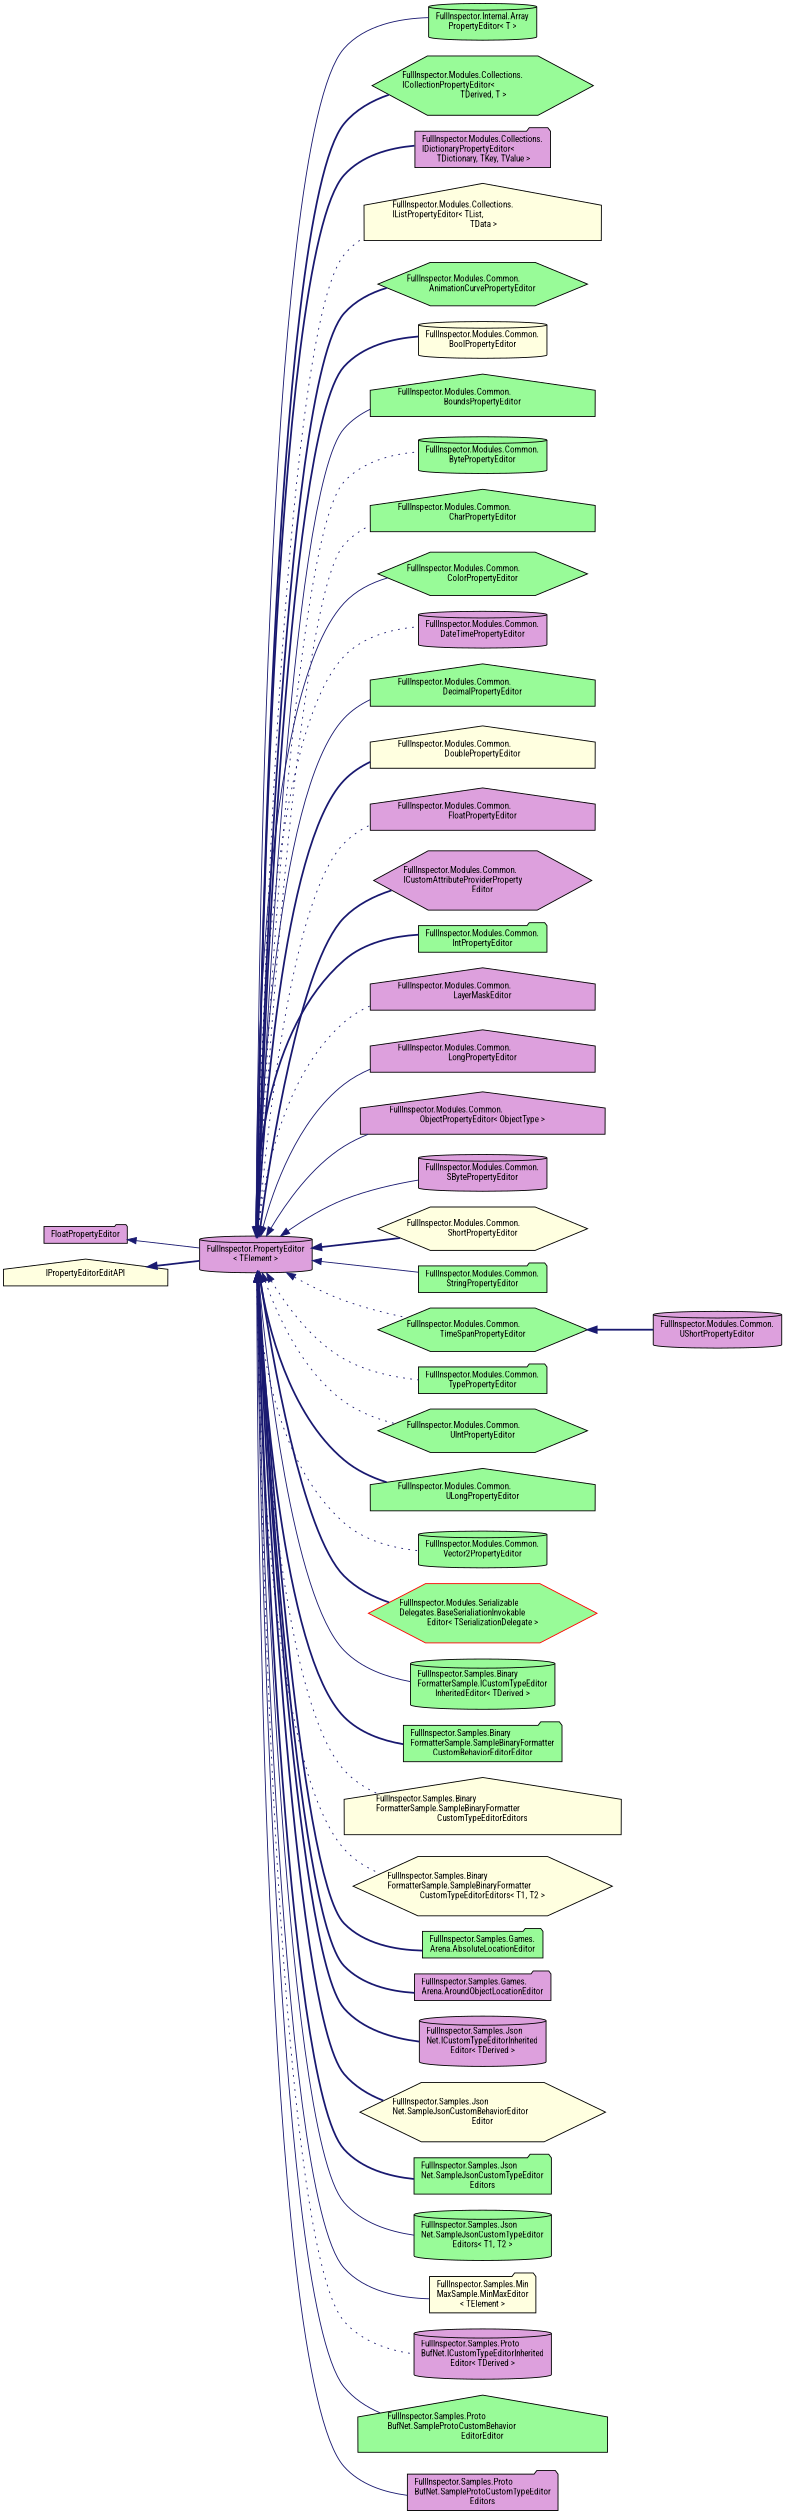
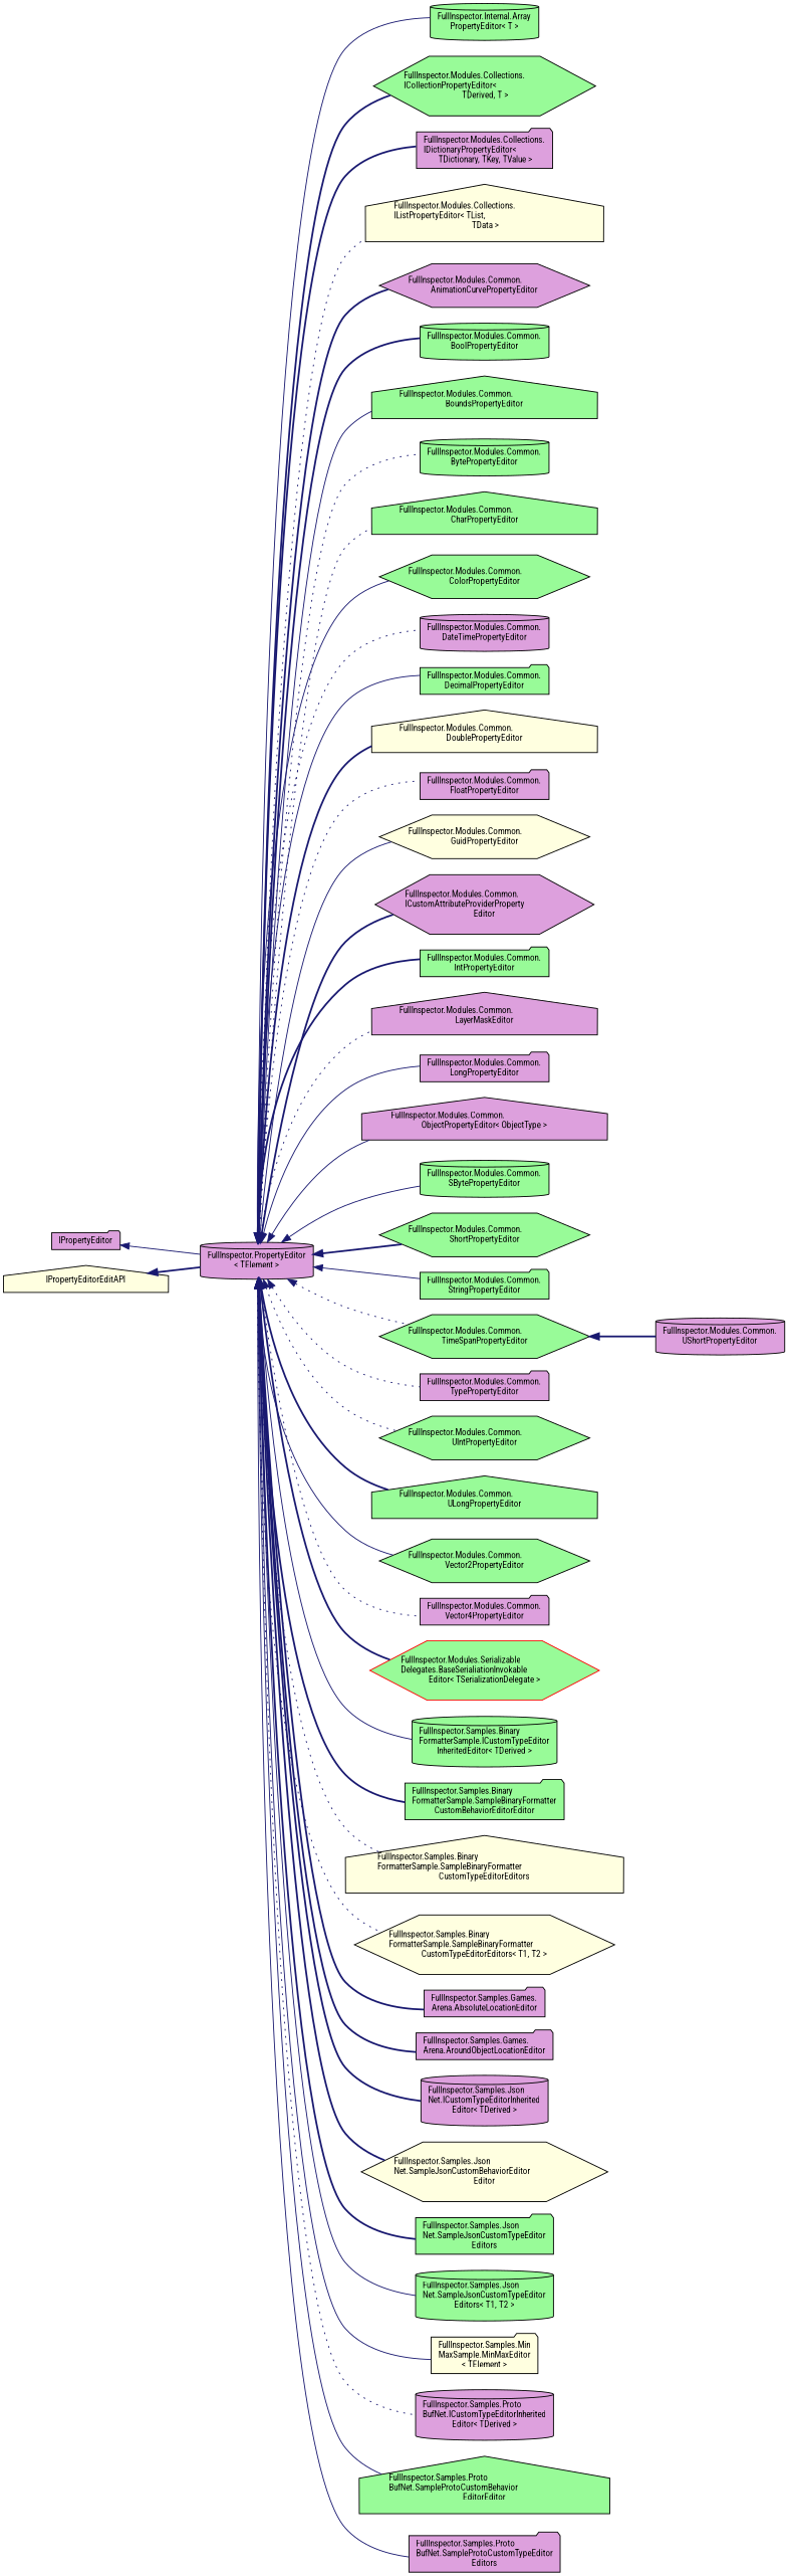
  digraph {
    fontname="Roboto Condensed"
    rankdir=LR
    node [color=black fillcolor=palegreen fontname="Roboto Condensed" fontsize=10 shape=folder style=filled]
    edge [color=midnightblue dir=back fontname="Roboto Condensed" fontsize=10 labelfontname=Helvetica labelfontsize=10 style=bold]
    n1 [fillcolor=plum fontcolor=black height=0.2 label="FullInspector.PropertyEditor\l\< TElement \>" shape=cylinder width=0.4]
    n2 [height=0.2 label="FullInspector.Internal.Array\lPropertyEditor\< T \>" shape=cylinder width=0.4]
    n3 [height=0.2 label="FullInspector.Modules.Collections.\lICollectionPropertyEditor\<\l TDerived, T \>" shape=hexagon width=0.4]
    n4 [fillcolor=plum height=0.2 label="FullInspector.Modules.Collections.\lIDictionaryPropertyEditor\<\l TDictionary, TKey, TValue \>" width=0.4]
    n5 [fillcolor=lightyellow height=0.2 label="FullInspector.Modules.Collections.\lIListPropertyEditor\< TList,\l TData \>" shape=house width=0.4]
-   n6 [height=0.2 label="FullInspector.Modules.Common.\lAnimationCurvePropertyEditor" shape=hexagon width=0.4]
-   n7 [fillcolor=lightyellow height=0.2 label="FullInspector.Modules.Common.\lBoolPropertyEditor" shape=cylinder width=0.4]
+   n6 [fillcolor=plum height=0.2 label="FullInspector.Modules.Common.\lAnimationCurvePropertyEditor" shape=hexagon width=0.4]
+   n7 [height=0.2 label="FullInspector.Modules.Common.\lBoolPropertyEditor" shape=cylinder width=0.4]
    n8 [height=0.2 label="FullInspector.Modules.Common.\lBoundsPropertyEditor" shape=house width=0.4]
    n9 [height=0.2 label="FullInspector.Modules.Common.\lBytePropertyEditor" shape=cylinder width=0.4]
    n10 [height=0.2 label="FullInspector.Modules.Common.\lCharPropertyEditor" shape=house width=0.4]
    n11 [height=0.2 label="FullInspector.Modules.Common.\lColorPropertyEditor" shape=hexagon width=0.4]
    n12 [fillcolor=plum height=0.2 label="FullInspector.Modules.Common.\lDateTimePropertyEditor" shape=cylinder width=0.4]
-   n13 [height=0.2 label="FullInspector.Modules.Common.\lDecimalPropertyEditor" shape=house width=0.4]
+   n13 [height=0.2 label="FullInspector.Modules.Common.\lDecimalPropertyEditor" width=0.4]
    n14 [fillcolor=lightyellow height=0.2 label="FullInspector.Modules.Common.\lDoublePropertyEditor" shape=house width=0.4]
-   n15 [fillcolor=plum height=0.2 label="FullInspector.Modules.Common.\lFloatPropertyEditor" shape=house width=0.4]
+   n15 [fillcolor=plum height=0.2 label="FullInspector.Modules.Common.\lFloatPropertyEditor" width=0.4]
+   n16 [fillcolor=lightyellow height=0.2 label="FullInspector.Modules.Common.\lGuidPropertyEditor" shape=hexagon width=0.4]
    n17 [fillcolor=plum height=0.2 label="FullInspector.Modules.Common.\lICustomAttributeProviderProperty\lEditor" shape=hexagon width=0.4]
    n18 [height=0.2 label="FullInspector.Modules.Common.\lIntPropertyEditor" width=0.4]
    n19 [fillcolor=plum height=0.2 label="FullInspector.Modules.Common.\lLayerMaskEditor" shape=house width=0.4]
-   n20 [fillcolor=plum height=0.2 label="FullInspector.Modules.Common.\lLongPropertyEditor" shape=house width=0.4]
+   n20 [fillcolor=plum height=0.2 label="FullInspector.Modules.Common.\lLongPropertyEditor" width=0.4]
    n21 [fillcolor=plum height=0.2 label="FullInspector.Modules.Common.\lObjectPropertyEditor\< ObjectType \>" shape=house width=0.4]
-   n22 [fillcolor=plum height=0.2 label="FullInspector.Modules.Common.\lSBytePropertyEditor" shape=cylinder width=0.4]
-   n23 [fillcolor=lightyellow height=0.2 label="FullInspector.Modules.Common.\lShortPropertyEditor" shape=hexagon width=0.4]
+   n22 [height=0.2 label="FullInspector.Modules.Common.\lSBytePropertyEditor" shape=cylinder width=0.4]
+   n23 [height=0.2 label="FullInspector.Modules.Common.\lShortPropertyEditor" shape=hexagon width=0.4]
    n24 [height=0.2 label="FullInspector.Modules.Common.\lStringPropertyEditor" width=0.4]
    n25 [height=0.2 label="FullInspector.Modules.Common.\lTimeSpanPropertyEditor" shape=hexagon width=0.4]
-   n26 [height=0.2 label="FullInspector.Modules.Common.\lTypePropertyEditor" width=0.4]
+   n26 [fillcolor=plum height=0.2 label="FullInspector.Modules.Common.\lTypePropertyEditor" width=0.4]
    n27 [height=0.2 label="FullInspector.Modules.Common.\lUIntPropertyEditor" shape=hexagon width=0.4]
    n28 [height=0.2 label="FullInspector.Modules.Common.\lULongPropertyEditor" shape=house width=0.4]
-   n29 [height=0.2 label="FullInspector.Modules.Common.\lVector2PropertyEditor" shape=cylinder width=0.4]
+   n29 [height=0.2 label="FullInspector.Modules.Common.\lVector2PropertyEditor" shape=hexagon width=0.4]
+   n30 [fillcolor=plum height=0.2 label="FullInspector.Modules.Common.\lVector4PropertyEditor" width=0.4]
    n31 [color=red height=0.2 label="FullInspector.Modules.Serializable\lDelegates.BaseSerialiationInvokable\lEditor\< TSerializationDelegate \>" shape=hexagon width=0.4]
    n32 [height=0.2 label="FullInspector.Samples.Binary\lFormatterSample.ICustomTypeEditor\lInheritedEditor\< TDerived \>" shape=cylinder width=0.4]
    n33 [height=0.2 label="FullInspector.Samples.Binary\lFormatterSample.SampleBinaryFormatter\lCustomBehaviorEditorEditor" width=0.4]
    n34 [fillcolor=lightyellow height=0.2 label="FullInspector.Samples.Binary\lFormatterSample.SampleBinaryFormatter\lCustomTypeEditorEditors" shape=house width=0.4]
    n35 [fillcolor=lightyellow height=0.2 label="FullInspector.Samples.Binary\lFormatterSample.SampleBinaryFormatter\lCustomTypeEditorEditors\< T1, T2 \>" shape=hexagon width=0.4]
-   n36 [height=0.2 label="FullInspector.Samples.Games.\lArena.AbsoluteLocationEditor" width=0.4]
+   n36 [fillcolor=plum height=0.2 label="FullInspector.Samples.Games.\lArena.AbsoluteLocationEditor" width=0.4]
    n37 [fillcolor=plum height=0.2 label="FullInspector.Samples.Games.\lArena.AroundObjectLocationEditor" width=0.4]
    n38 [fillcolor=plum height=0.2 label="FullInspector.Samples.Json\lNet.ICustomTypeEditorInherited\lEditor\< TDerived \>" shape=cylinder width=0.4]
    n39 [fillcolor=lightyellow height=0.2 label="FullInspector.Samples.Json\lNet.SampleJsonCustomBehaviorEditor\lEditor" shape=hexagon width=0.4]
    n40 [height=0.2 label="FullInspector.Samples.Json\lNet.SampleJsonCustomTypeEditor\lEditors" width=0.4]
    n41 [height=0.2 label="FullInspector.Samples.Json\lNet.SampleJsonCustomTypeEditor\lEditors\< T1, T2 \>" shape=cylinder width=0.4]
    n42 [fillcolor=lightyellow height=0.2 label="FullInspector.Samples.Min\lMaxSample.MinMaxEditor\l\< TElement \>" width=0.4]
    n43 [fillcolor=plum height=0.2 label="FullInspector.Samples.Proto\lBufNet.ICustomTypeEditorInherited\lEditor\< TDerived \>" shape=cylinder width=0.4]
    n44 [height=0.2 label="FullInspector.Samples.Proto\lBufNet.SampleProtoCustomBehavior\lEditorEditor" shape=house width=0.4]
    n45 [fillcolor=plum height=0.2 label="FullInspector.Samples.Proto\lBufNet.SampleProtoCustomTypeEditor\lEditors" width=0.4]
    n46 [fillcolor=plum height=0.2 label="FullInspector.Modules.Common.\lUShortPropertyEditor" shape=cylinder width=0.4]
-   n47 [fillcolor=plum height=0.2 label=FloatPropertyEditor width=0.4]
+   n47 [fillcolor=plum height=0.2 label=IPropertyEditor width=0.4]
    n48 [fillcolor=lightyellow height=0.2 label=IPropertyEditorEditAPI shape=house width=0.4]
    n1 -> n2 [style=solid]
    n1 -> n3
    n1 -> n4
    n1 -> n5 [style=dotted]
    n1 -> n6
    n1 -> n7
    n1 -> n8 [style=solid]
    n1 -> n9 [style=dotted]
    n1 -> n10 [style=dotted]
    n1 -> n11 [style=solid]
    n1 -> n12 [style=dotted]
    n1 -> n13 [style=solid]
    n1 -> n14
    n1 -> n15 [style=dotted]
+   n1 -> n16 [style=solid]
    n1 -> n17
    n1 -> n18
    n1 -> n19 [style=dotted]
    n1 -> n20 [style=solid]
    n1 -> n21 [style=solid]
    n1 -> n22 [style=solid]
    n1 -> n23
    n1 -> n24 [style=solid]
    n1 -> n25 [style=dotted]
    n1 -> n26 [style=dotted]
    n1 -> n27 [style=dotted]
    n1 -> n28
-   n1 -> n29 [style=dotted]
+   n1 -> n29 [style=solid]
+   n1 -> n30 [style=dotted]
    n1 -> n31
    n1 -> n32 [style=solid]
    n1 -> n33
    n1 -> n34 [style=dotted]
    n1 -> n35 [style=dotted]
    n1 -> n36
    n1 -> n37
    n1 -> n38
    n1 -> n39
    n1 -> n40
    n1 -> n41 [style=solid]
    n1 -> n42 [style=solid]
    n1 -> n43 [style=dotted]
    n1 -> n44 [style=solid]
    n1 -> n45 [style=solid]
    n25 -> n46
    n47 -> n1 [style=solid]
    n48 -> n1
  }
